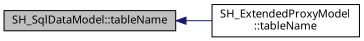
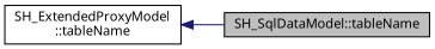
  digraph {
    rankdir=LR
    node [color=black fontname=Verdana fontsize=11 shape=record]
    n1 [fillcolor=grey75 fontcolor=black height=0.2 label="SH_SqlDataModel::tableName" style=filled width=0.4]
    n2 [height=0.2 label="SH_ExtendedProxyModel\l::tableName" width=0.4]
-   n1 -> n2 [color=midnightblue dir=back fontname=Verdana fontsize=11 labelfontname=Verdana labelfontsize=11 style=solid]
+   n2 -> n1 [color=midnightblue dir=back fontname=Verdana fontsize=11 labelfontname=Verdana labelfontsize=11 style=solid]
  }
